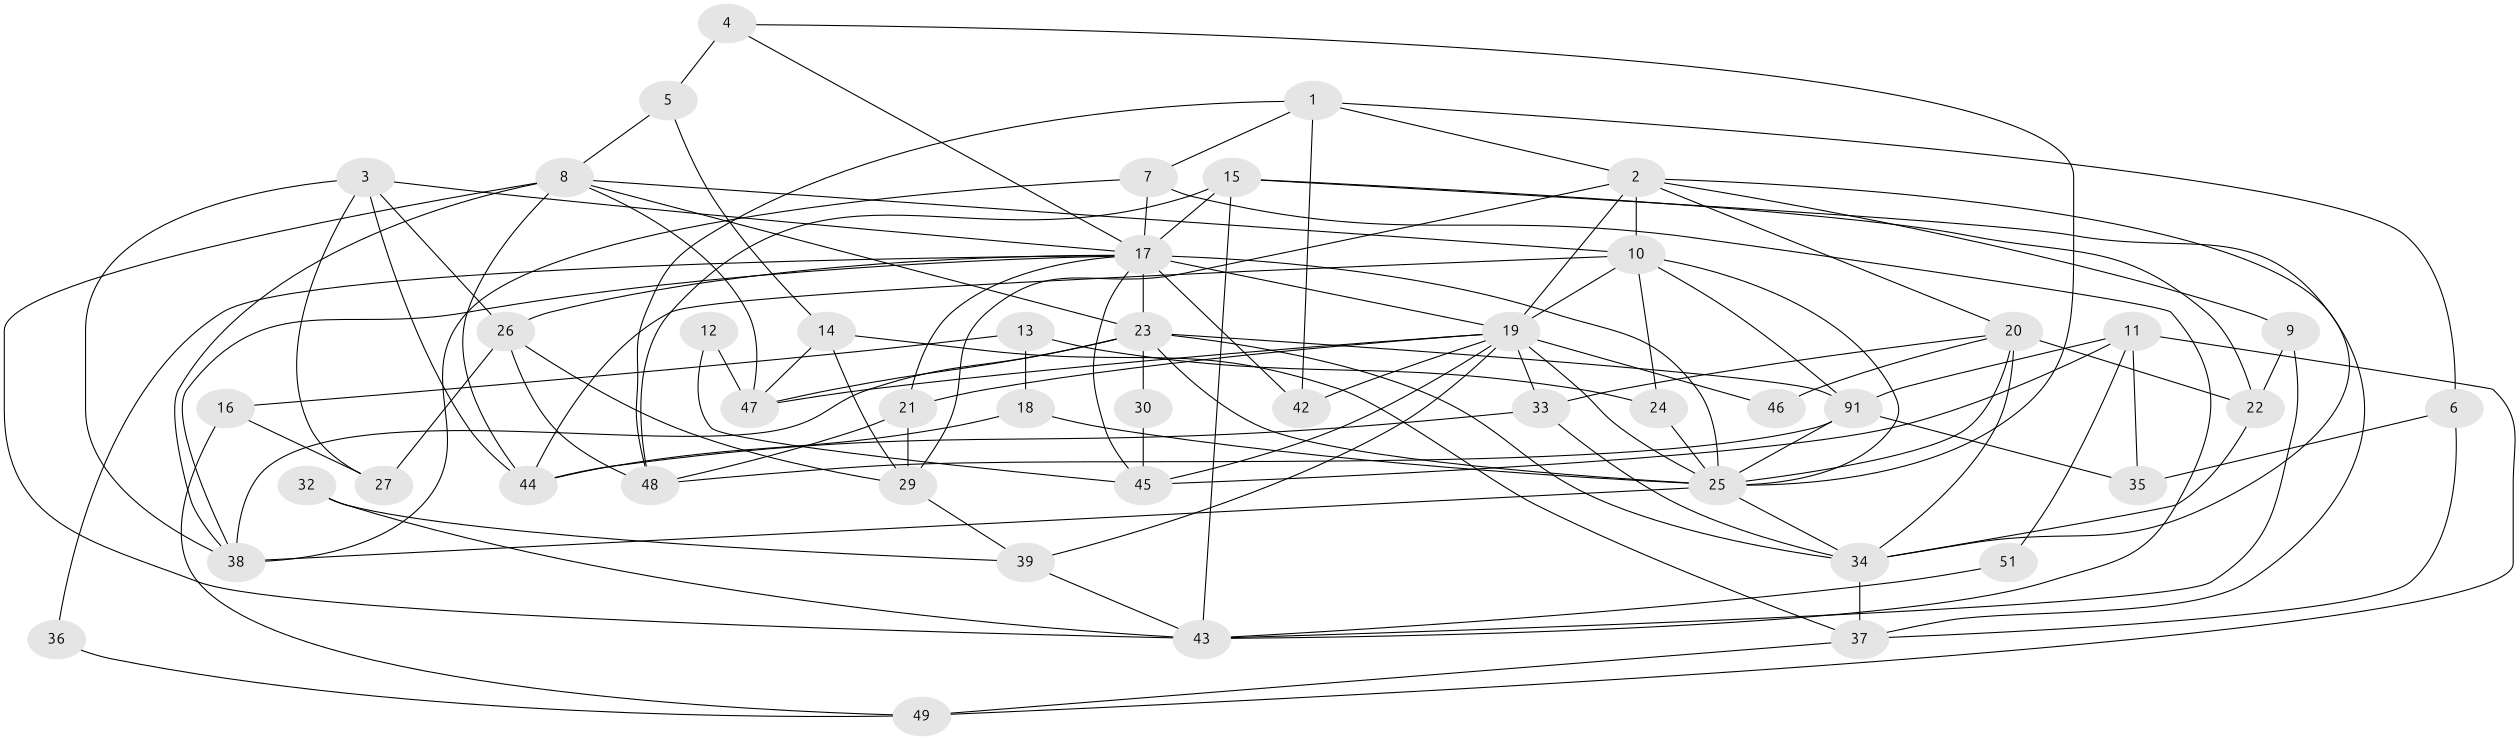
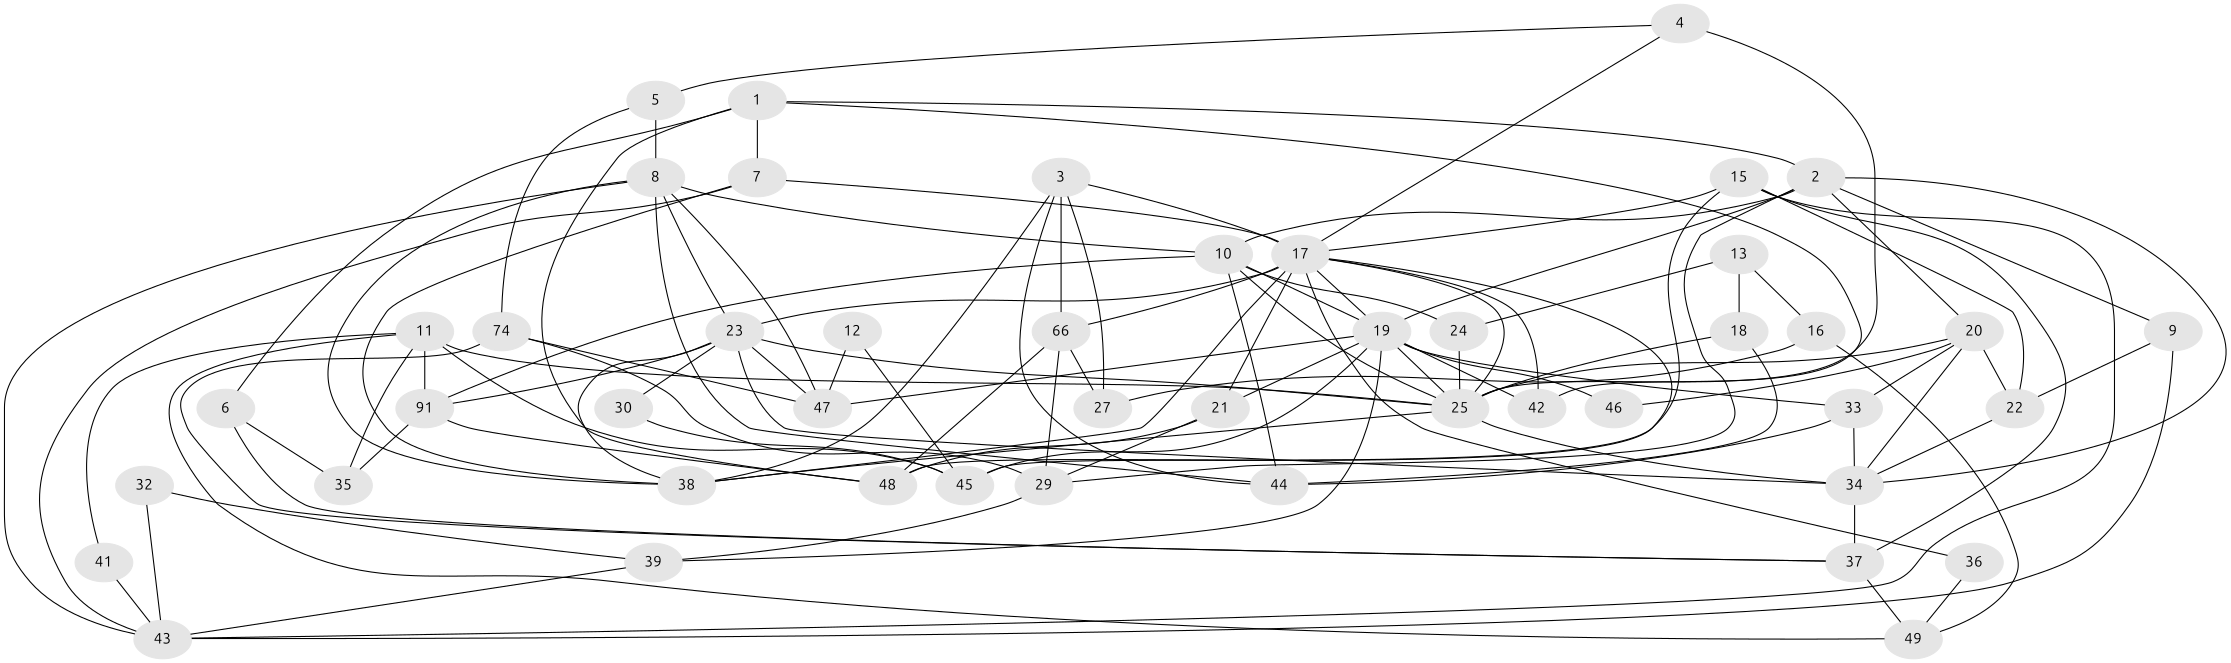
  graph {
    fontname=Ubuntu
    node [color=gray90 fontname=Ubuntu style=filled]
    edge [fontname=Ubuntu weight=1.0]
    1
    2
    6
    7
    42
    48
    9
    10
    19
    20
    29
    34
    35
    37
    17
    38
    43
-   26
+   26 [label=66]
    27
    22
    25
    44
    24
    n24 [label=91]
    47
    45
    21
    33
    39
    46
-   41 [label=51]
+   41
    3
    23
    36
    4
    5
    8
-   14
+   14 [label=74]
    49
    30
    11
    12
    13
    16
    18
    15
    32
    1 -- 2
    1 -- 6
    1 -- 7
    1 -- 42
    1 -- 48
    2 -- 9
    2 -- 10
    2 -- 19
    2 -- 20
    2 -- 29
    2 -- 34
    6 -- 35
    6 -- 37
    7 -- 17
    7 -- 38
    7 -- 43
    9 -- 43
    9 -- 22
    10 -- 19
    10 -- 25
    10 -- 44
    10 -- 24
    10 -- n24
    19 -- 42
    19 -- 25
    19 -- 47
    19 -- 45
    19 -- 21
    19 -- 33
    19 -- 39
    19 -- 46 [weight=2.0]
    20 -- 34
    20 -- 22
    20 -- 25
    20 -- 33
    20 -- 46
    29 -- 39
    34 -- 37
    37 -- 49
    17 -- 42 [weight=2.0]
    17 -- 19
    17 -- 38
    17 -- 26 [weight=2.0]
    17 -- 25
    17 -- 45
    17 -- 21
    17 -- 23 [weight=3.0]
    17 -- 36
    26 -- 48
    26 -- 29
    26 -- 27
    22 -- 34
    25 -- 34
    25 -- 38
    24 -- 25
    n24 -- 48
    n24 -- 35
    21 -- 48
    21 -- 29
    33 -- 34
    33 -- 44
    39 -- 43
    41 -- 43
    3 -- 17
    3 -- 38
    3 -- 26
    3 -- 27
    3 -- 44
    23 -- 34
    23 -- 38
    23 -- 25
    23 -- n24
    23 -- 47
    23 -- 30
    36 -- 49
    4 -- 17
    4 -- 25
    4 -- 5
    5 -- 8
    5 -- 14
    8 -- 10
    8 -- 38
    8 -- 43
    8 -- 44
    8 -- 47
    8 -- 23
    14 -- 29
    14 -- 37
    14 -- 47
    30 -- 45
    11 -- 35
-   n24 -- 25
+   11 -- 25
    11 -- n24
    11 -- 45
    11 -- 41
    11 -- 49
    12 -- 47
    12 -- 45
    13 -- 24
    13 -- 16
    13 -- 18
    16 -- 27
    16 -- 49
    18 -- 25
    18 -- 44
    15 -- 48
    15 -- 37
    15 -- 17
    15 -- 43
    15 -- 22
    32 -- 43
    32 -- 39
  }
